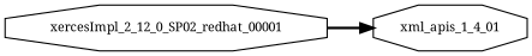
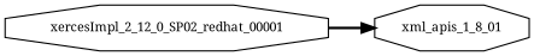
  digraph {
    rankdir=LR
    fontname="Noto Serif"
    node [fontsize=10.0 shape=octagon fontname="Noto Serif"]
    xercesImpl_2_12_0_SP02_redhat_00001
-   xml_apis_1_4_01
+   xml_apis_1_4_01 [label=xml_apis_1_8_01]
    xercesImpl_2_12_0_SP02_redhat_00001 -> xml_apis_1_4_01 [style=bold fontname="Noto Serif"]
  }
